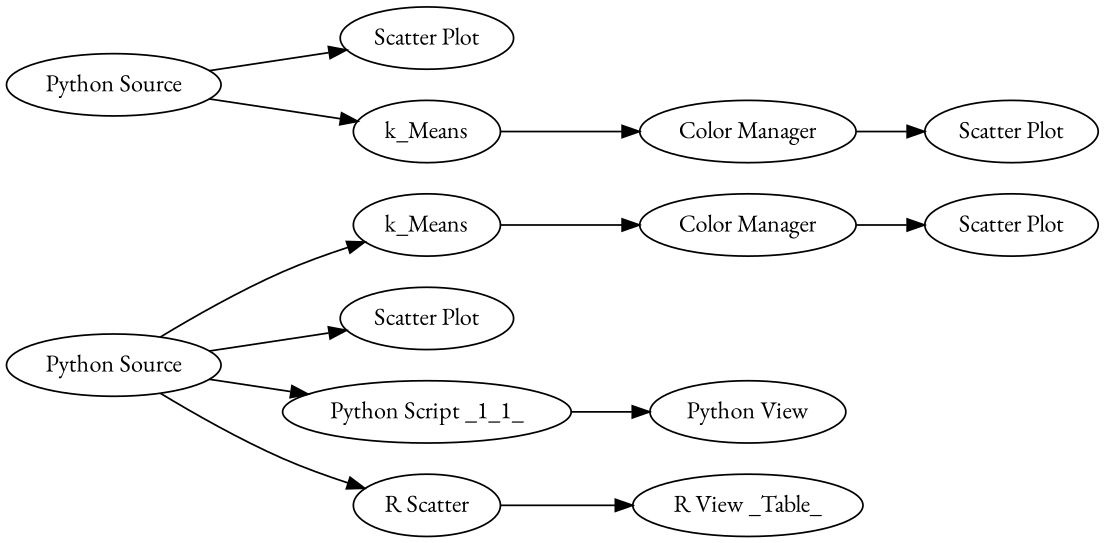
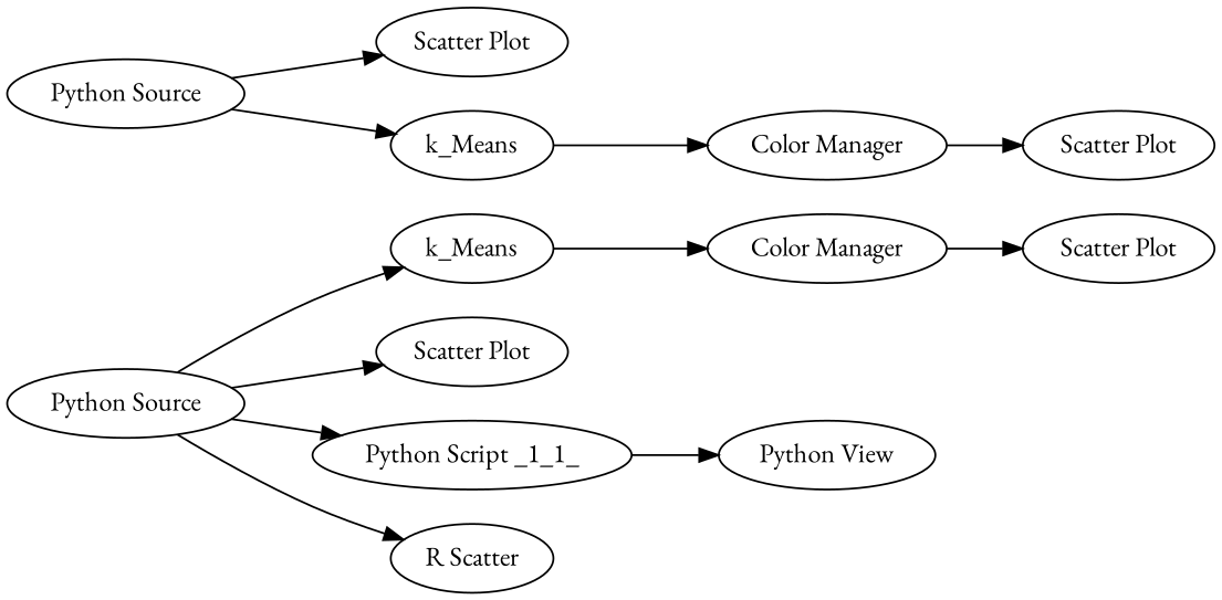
  digraph {
    fontname="EB Garamond"
    rankdir=LR
    node [fontname="EB Garamond"]
    edge [fontname="EB Garamond"]
    n1 [label="Python Source"]
    n2 [label=k_Means]
    n3 [label="Scatter Plot"]
    n4 [label="Python Script _1_1_"]
    n5 [label="R Scatter"]
    n6 [label="Color Manager"]
    n7 [label="Python View"]
-   n8 [label="R View _Table_"]
    n9 [label="Scatter Plot"]
    n10 [label="Color Manager"]
    n11 [label="Scatter Plot"]
    n12 [label="Python Source"]
    n13 [label="Scatter Plot"]
    n14 [label=k_Means]
    n1 -> n2
    n1 -> n3
    n1 -> n4
    n1 -> n5
    n2 -> n6
    n4 -> n7
-   n5 -> n8
    n6 -> n9
    n10 -> n11
    n12 -> n13
    n12 -> n14
    n14 -> n10
  }
